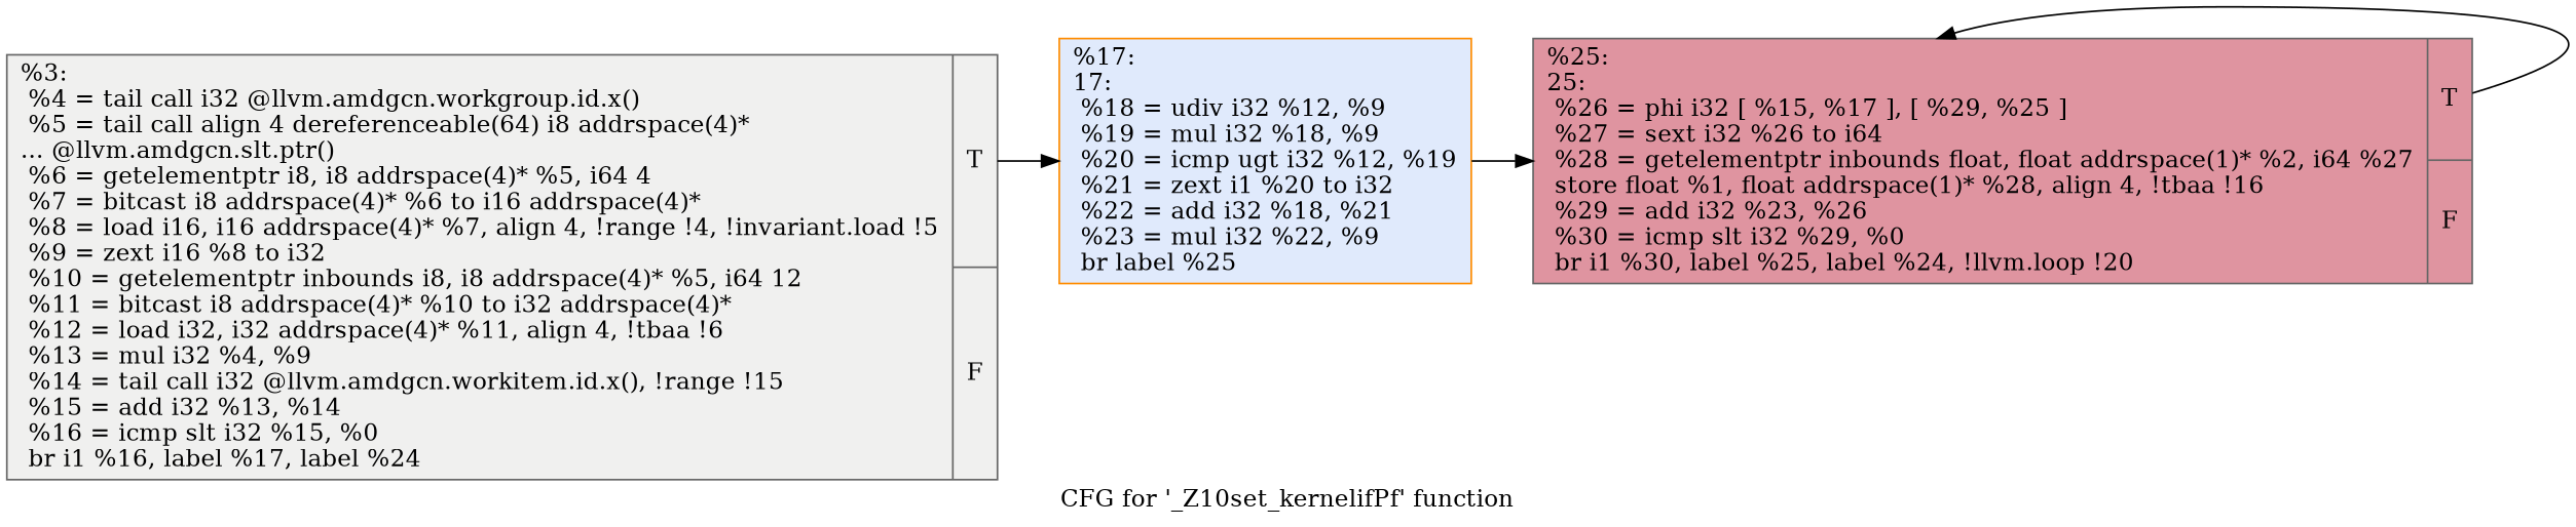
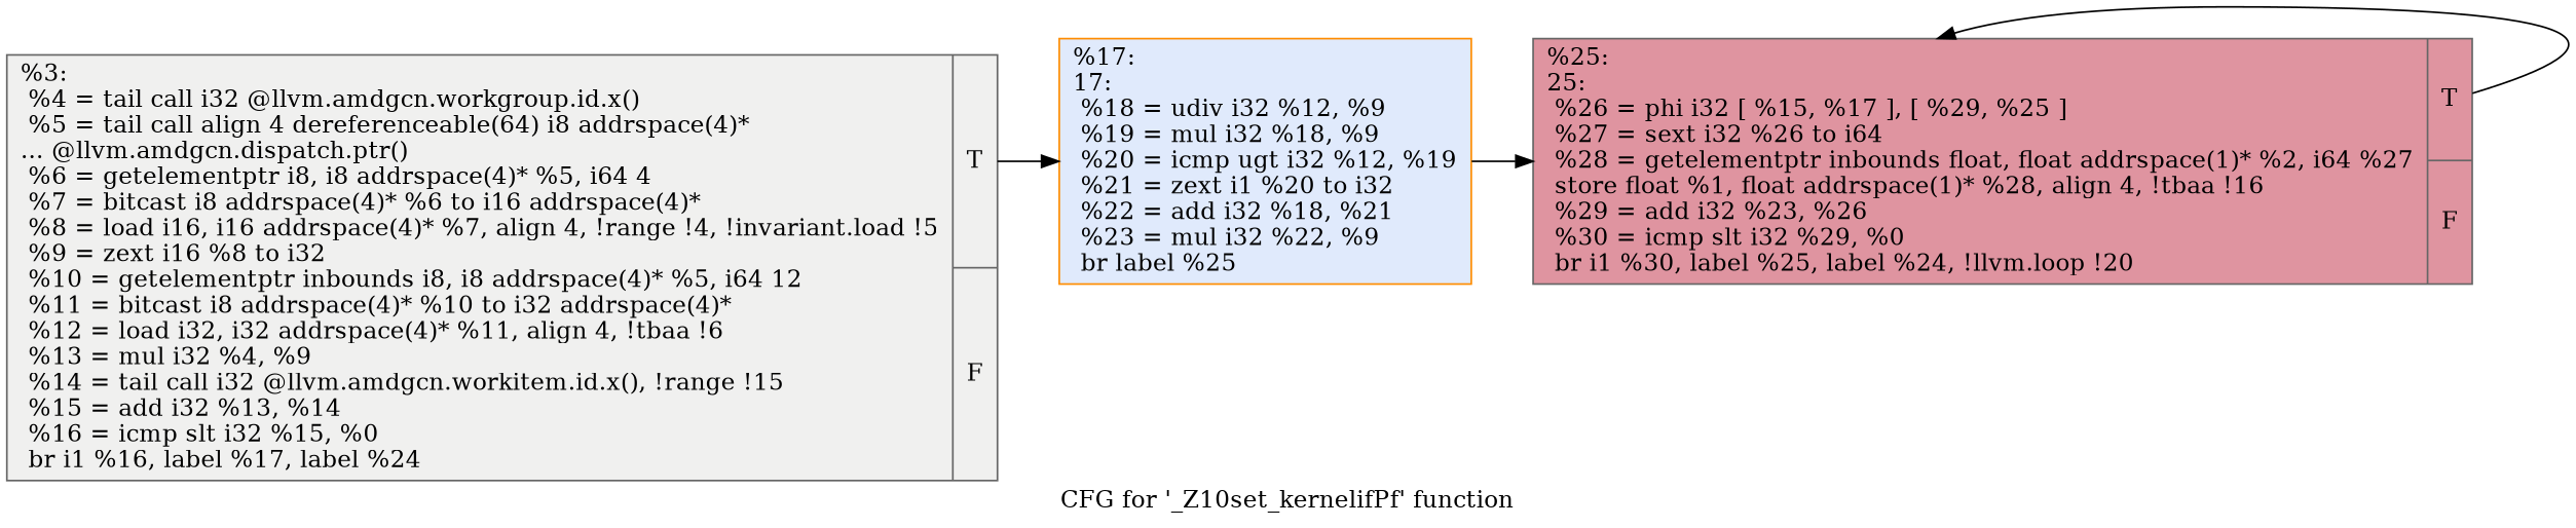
  digraph {
    label="CFG for '_Z10set_kernelifPf' function"
    rankdir=LR
    node [color=gray40 shape=record style=filled]
    edge [tailport=s0]
-   n1 [fillcolor="#dedcdb70" label="{%3:\l  %4 = tail call i32 @llvm.amdgcn.workgroup.id.x()\l  %5 = tail call align 4 dereferenceable(64) i8 addrspace(4)*\l... @llvm.amdgcn.slt.ptr()\l  %6 = getelementptr i8, i8 addrspace(4)* %5, i64 4\l  %7 = bitcast i8 addrspace(4)* %6 to i16 addrspace(4)*\l  %8 = load i16, i16 addrspace(4)* %7, align 4, !range !4, !invariant.load !5\l  %9 = zext i16 %8 to i32\l  %10 = getelementptr inbounds i8, i8 addrspace(4)* %5, i64 12\l  %11 = bitcast i8 addrspace(4)* %10 to i32 addrspace(4)*\l  %12 = load i32, i32 addrspace(4)* %11, align 4, !tbaa !6\l  %13 = mul i32 %4, %9\l  %14 = tail call i32 @llvm.amdgcn.workitem.id.x(), !range !15\l  %15 = add i32 %13, %14\l  %16 = icmp slt i32 %15, %0\l  br i1 %16, label %17, label %24\l|{<s0>T|<s1>F}}"]
+   n1 [fillcolor="#dedcdb70" label="{%3:\l  %4 = tail call i32 @llvm.amdgcn.workgroup.id.x()\l  %5 = tail call align 4 dereferenceable(64) i8 addrspace(4)*\l... @llvm.amdgcn.dispatch.ptr()\l  %6 = getelementptr i8, i8 addrspace(4)* %5, i64 4\l  %7 = bitcast i8 addrspace(4)* %6 to i16 addrspace(4)*\l  %8 = load i16, i16 addrspace(4)* %7, align 4, !range !4, !invariant.load !5\l  %9 = zext i16 %8 to i32\l  %10 = getelementptr inbounds i8, i8 addrspace(4)* %5, i64 12\l  %11 = bitcast i8 addrspace(4)* %10 to i32 addrspace(4)*\l  %12 = load i32, i32 addrspace(4)* %11, align 4, !tbaa !6\l  %13 = mul i32 %4, %9\l  %14 = tail call i32 @llvm.amdgcn.workitem.id.x(), !range !15\l  %15 = add i32 %13, %14\l  %16 = icmp slt i32 %15, %0\l  br i1 %16, label %17, label %24\l|{<s0>T|<s1>F}}"]
    n2 [color=darkorange fillcolor="#b9d0f970" label="{%17:\l17:                                               \l  %18 = udiv i32 %12, %9\l  %19 = mul i32 %18, %9\l  %20 = icmp ugt i32 %12, %19\l  %21 = zext i1 %20 to i32\l  %22 = add i32 %18, %21\l  %23 = mul i32 %22, %9\l  br label %25\l}"]
    n3 [fillcolor="#b70d2870" label="{%25:\l25:                                               \l  %26 = phi i32 [ %15, %17 ], [ %29, %25 ]\l  %27 = sext i32 %26 to i64\l  %28 = getelementptr inbounds float, float addrspace(1)* %2, i64 %27\l  store float %1, float addrspace(1)* %28, align 4, !tbaa !16\l  %29 = add i32 %23, %26\l  %30 = icmp slt i32 %29, %0\l  br i1 %30, label %25, label %24, !llvm.loop !20\l|{<s0>T|<s1>F}}"]
    n1 -> n2
    n2 -> n3
    n3 -> n3
  }
